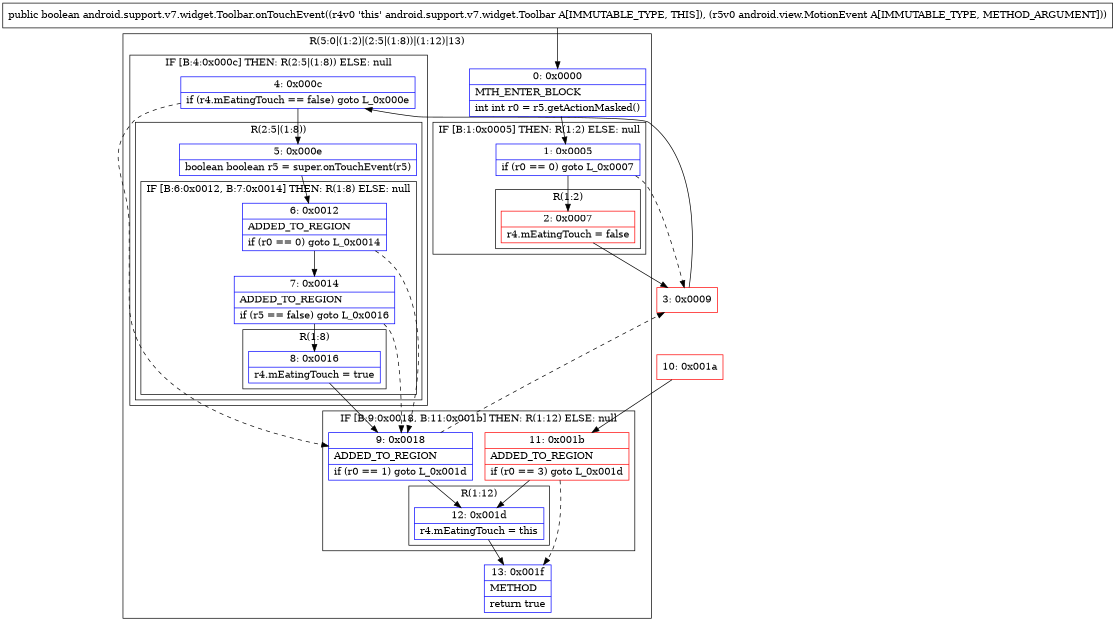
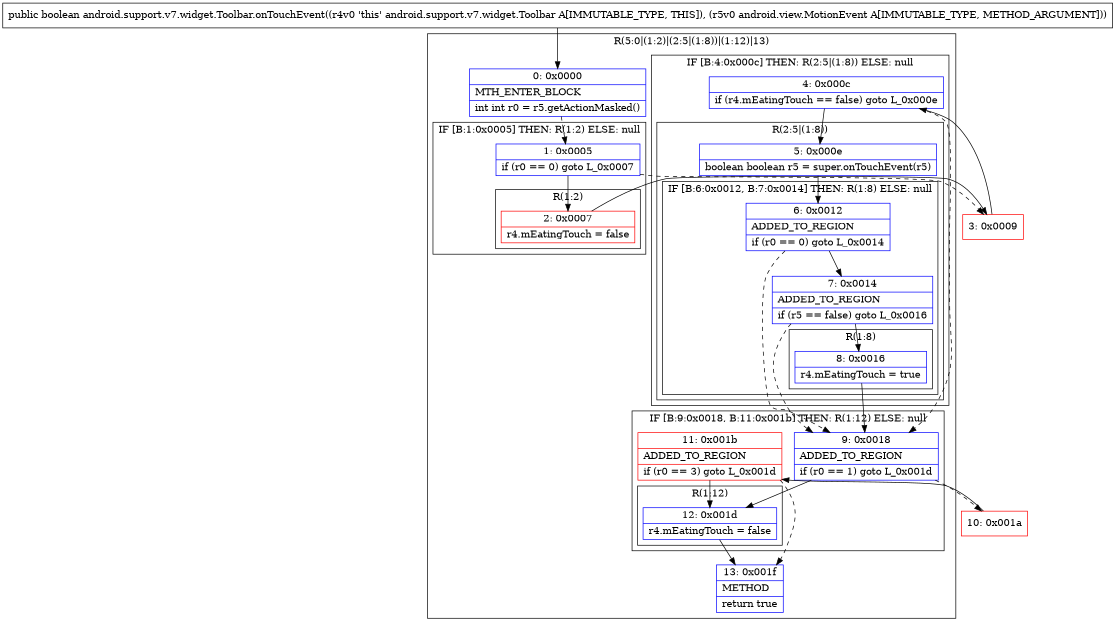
  digraph {
    node [color=blue shape=record]
    n1 [color=red label="{2\:\ 0x0007|r4.mEatingTouch = false\l}"]
    n2 [label="{1\:\ 0x0005|if (r0 == 0) goto L_0x0007\l}"]
    n3 [label="{8\:\ 0x0016|r4.mEatingTouch = true\l}"]
    n4 [label="{6\:\ 0x0012|ADDED_TO_REGION\l|if (r0 == 0) goto L_0x0014\l}"]
    n5 [label="{7\:\ 0x0014|ADDED_TO_REGION\l|if (r5 == false) goto L_0x0016\l}"]
    n6 [label="{5\:\ 0x000e|boolean boolean r5 = super.onTouchEvent(r5)\l}"]
    n7 [label="{4\:\ 0x000c|if (r4.mEatingTouch == false) goto L_0x000e\l}"]
-   n8 [label="{12\:\ 0x001d|r4.mEatingTouch = this\l}"]
+   n8 [label="{12\:\ 0x001d|r4.mEatingTouch = false\l}"]
    n9 [label="{9\:\ 0x0018|ADDED_TO_REGION\l|if (r0 == 1) goto L_0x001d\l}"]
    n10 [color=red label="{11\:\ 0x001b|ADDED_TO_REGION\l|if (r0 == 3) goto L_0x001d\l}"]
    n11 [label="{0\:\ 0x0000|MTH_ENTER_BLOCK\l|int int r0 = r5.getActionMasked()\l}"]
    n12 [label="{13\:\ 0x001f|METHOD\l|return true\l}"]
    n13 [color=red label="{3\:\ 0x0009}"]
    n14 [color=red label="{10\:\ 0x001a}"]
    n15 [label="{public boolean android.support.v7.widget.Toolbar.onTouchEvent((r4v0 'this' android.support.v7.widget.Toolbar A[IMMUTABLE_TYPE, THIS]), (r5v0 android.view.MotionEvent A[IMMUTABLE_TYPE, METHOD_ARGUMENT])) }" color=""]
    subgraph cluster_1 {
      label="R(5:0|(1:2)|(2:5|(1:8))|(1:12)|13)"
      n11
      n12
      subgraph cluster_2 {
        label="IF [B:1:0x0005] THEN: R(1:2) ELSE: null"
        n2
        subgraph cluster_3 {
          label="R(1:2)"
          n1
        }
      }
      subgraph cluster_4 {
        label="IF [B:4:0x000c] THEN: R(2:5|(1:8)) ELSE: null"
        n7
        subgraph cluster_5 {
          label="R(2:5|(1:8))"
          n6
          subgraph cluster_6 {
            label="IF [B:6:0x0012, B:7:0x0014] THEN: R(1:8) ELSE: null"
            n4
            n5
            subgraph cluster_7 {
              label="R(1:8)"
              n3
            }
          }
        }
      }
      subgraph cluster_8 {
        label="IF [B:9:0x0018, B:11:0x001b] THEN: R(1:12) ELSE: null"
        n9
        n10
        subgraph cluster_9 {
          label="R(1:12)"
          n8
        }
      }
    }
    n1 -> n13
    n2 -> n1
    n2 -> n13 [style=dashed]
    n3 -> n9
    n4 -> n5
    n4 -> n9 [style=dashed]
    n5 -> n3
    n5 -> n9 [style=dashed]
    n6 -> n4
    n7 -> n6
    n7 -> n9 [style=dashed]
    n8 -> n12
    n9 -> n8
-   n9 -> n13 [style=dashed]
+   n9 -> n14 [style=dashed]
    n10 -> n8
    n10 -> n12 [style=dashed]
-   n11 -> n2
+   n11 -> n2 [style=dashed]
    n13 -> n7
    n14 -> n10
    n15 -> n11
  }
